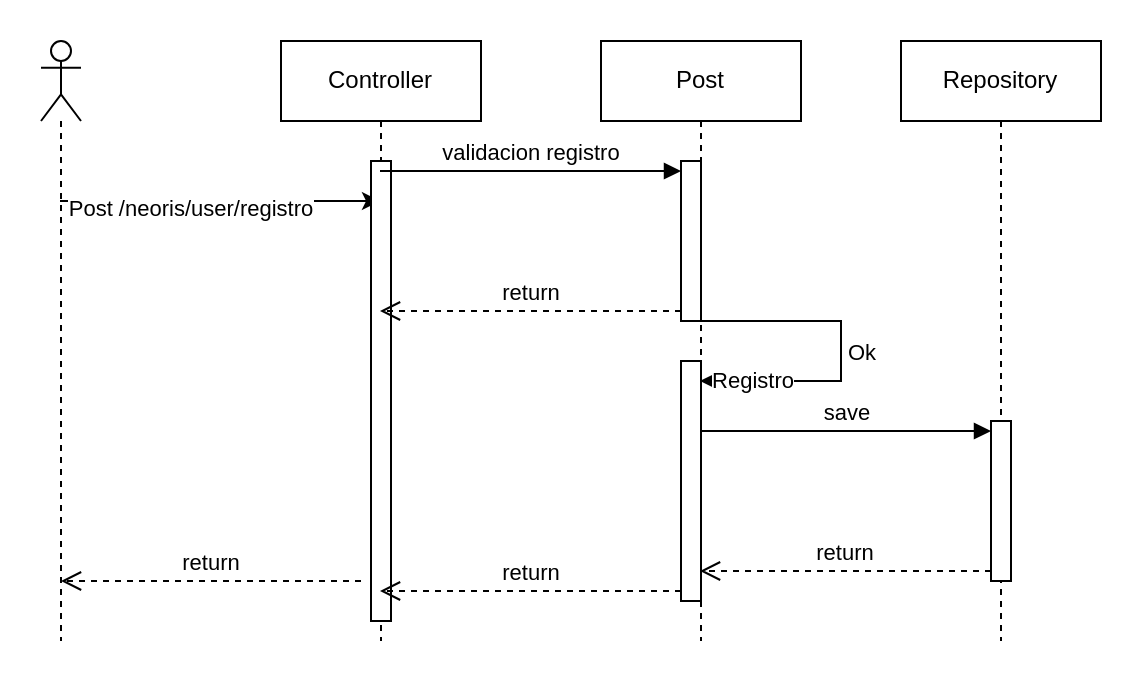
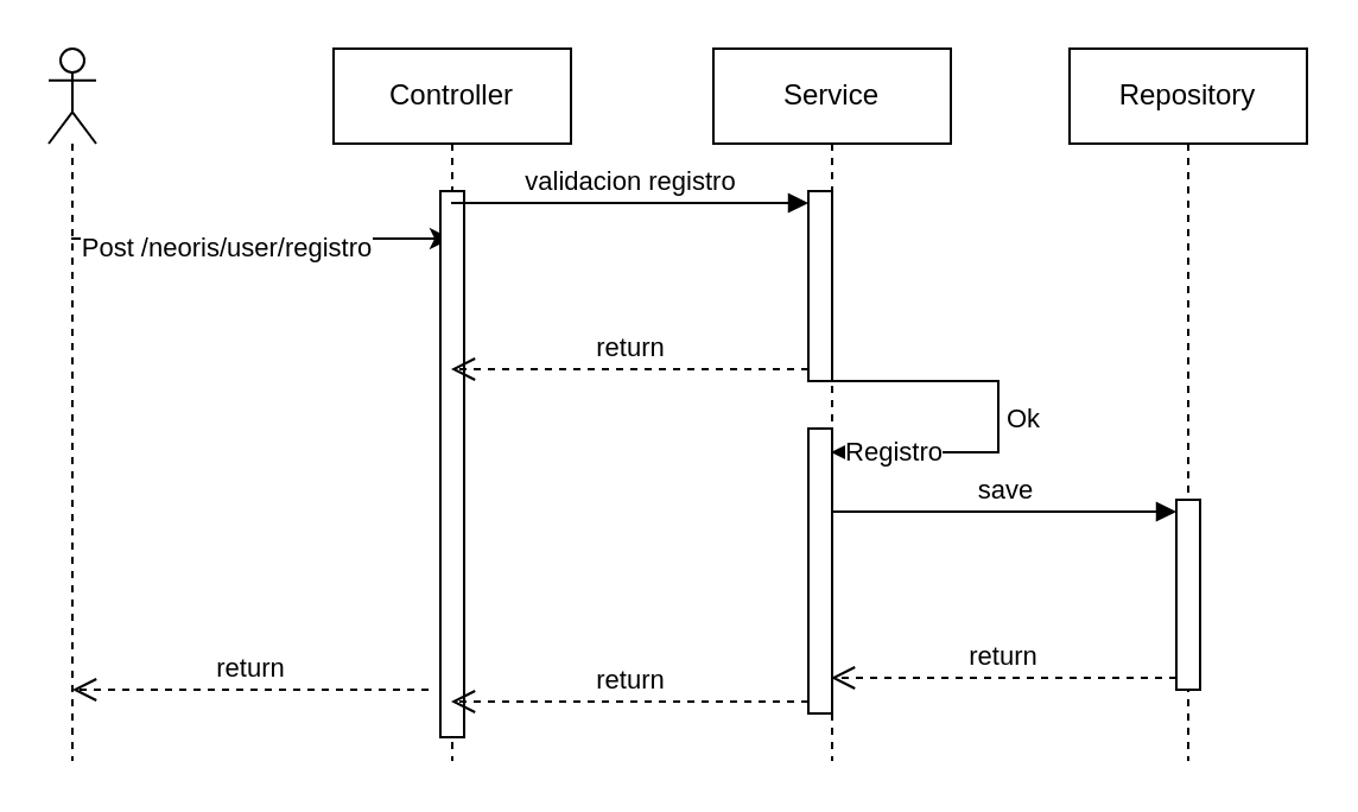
  <mxCell id="0" />
  <mxCell id="1" parent="0" />
  <mxCell id="2" style="rounded=0;orthogonalLoop=1;jettySize=auto;html=1;" edge="1" parent="1" target="5"><mxGeometry relative="1" as="geometry"><mxPoint x="29.5" y="100" as="sourcePoint" /><mxPoint x="160" y="100" as="targetPoint" /></mxGeometry></mxCell>
  <mxCell id="3" value="Post /neoris/user/registro" style="edgeLabel;html=1;align=center;verticalAlign=middle;resizable=0;points=[];" vertex="1" connectable="0" parent="2"><mxGeometry x="-0.184" y="-3" relative="1" as="geometry"><mxPoint as="offset" /></mxGeometry></mxCell>
  <mxCell id="4" value="" style="shape=umlLifeline;perimeter=lifelinePerimeter;whiteSpace=wrap;html=1;container=1;dropTarget=0;collapsible=0;recursiveResize=0;outlineConnect=0;portConstraint=eastwest;newEdgeStyle={&quot;curved&quot;:0,&quot;rounded&quot;:0};participant=umlActor;" vertex="1" parent="1"><mxGeometry x="20" y="20" width="20" height="300" as="geometry" /></mxCell>
  <mxCell id="5" value="Controller" style="shape=umlLifeline;perimeter=lifelinePerimeter;whiteSpace=wrap;html=1;container=1;dropTarget=0;collapsible=0;recursiveResize=0;outlineConnect=0;portConstraint=eastwest;newEdgeStyle={&quot;curved&quot;:0,&quot;rounded&quot;:0};" vertex="1" parent="1"><mxGeometry x="140" y="20" width="100" height="300" as="geometry" /></mxCell>
  <mxCell id="6" value="" style="html=1;points=[[0,0,0,0,5],[0,1,0,0,-5],[1,0,0,0,5],[1,1,0,0,-5]];perimeter=orthogonalPerimeter;outlineConnect=0;targetShapes=umlLifeline;portConstraint=eastwest;newEdgeStyle={&quot;curved&quot;:0,&quot;rounded&quot;:0};" vertex="1" parent="5"><mxGeometry x="45" y="60" width="10" height="230" as="geometry" /></mxCell>
- <mxCell id="7" value="Post" style="shape=umlLifeline;perimeter=lifelinePerimeter;whiteSpace=wrap;html=1;container=1;dropTarget=0;collapsible=0;recursiveResize=0;outlineConnect=0;portConstraint=eastwest;newEdgeStyle={&quot;curved&quot;:0,&quot;rounded&quot;:0};" vertex="1" parent="1"><mxGeometry x="300" y="20" width="100" height="300" as="geometry" /></mxCell>
+ <mxCell id="7" value="Service" style="shape=umlLifeline;perimeter=lifelinePerimeter;whiteSpace=wrap;html=1;container=1;dropTarget=0;collapsible=0;recursiveResize=0;outlineConnect=0;portConstraint=eastwest;newEdgeStyle={&quot;curved&quot;:0,&quot;rounded&quot;:0};" vertex="1" parent="1"><mxGeometry x="300" y="20" width="100" height="300" as="geometry" /></mxCell>
  <mxCell id="8" value="" style="html=1;points=[[0,0,0,0,5],[0,1,0,0,-5],[1,0,0,0,5],[1,1,0,0,-5]];perimeter=orthogonalPerimeter;outlineConnect=0;targetShapes=umlLifeline;portConstraint=eastwest;newEdgeStyle={&quot;curved&quot;:0,&quot;rounded&quot;:0};" vertex="1" parent="7"><mxGeometry x="40" y="60" width="10" height="80" as="geometry" /></mxCell>
  <mxCell id="9" value="" style="html=1;points=[[0,0,0,0,5],[0,1,0,0,-5],[1,0,0,0,5],[1,1,0,0,-5]];perimeter=orthogonalPerimeter;outlineConnect=0;targetShapes=umlLifeline;portConstraint=eastwest;newEdgeStyle={&quot;curved&quot;:0,&quot;rounded&quot;:0};" vertex="1" parent="7"><mxGeometry x="40" y="160" width="10" height="120" as="geometry" /></mxCell>
  <mxCell id="10" value="Repository" style="shape=umlLifeline;perimeter=lifelinePerimeter;whiteSpace=wrap;html=1;container=1;dropTarget=0;collapsible=0;recursiveResize=0;outlineConnect=0;portConstraint=eastwest;newEdgeStyle={&quot;curved&quot;:0,&quot;rounded&quot;:0};" vertex="1" parent="1"><mxGeometry x="450" y="20" width="100" height="300" as="geometry" /></mxCell>
  <mxCell id="11" value="" style="html=1;points=[[0,0,0,0,5],[0,1,0,0,-5],[1,0,0,0,5],[1,1,0,0,-5]];perimeter=orthogonalPerimeter;outlineConnect=0;targetShapes=umlLifeline;portConstraint=eastwest;newEdgeStyle={&quot;curved&quot;:0,&quot;rounded&quot;:0};" vertex="1" parent="10"><mxGeometry x="45" y="190" width="10" height="80" as="geometry" /></mxCell>
  <mxCell id="12" value="return" style="html=1;verticalAlign=bottom;endArrow=open;dashed=1;endSize=8;curved=0;rounded=0;" edge="1" parent="1"><mxGeometry relative="1" as="geometry"><mxPoint x="180" y="290" as="sourcePoint" /><mxPoint x="30" y="290" as="targetPoint" /></mxGeometry></mxCell>
  <mxCell id="13" value="validacion registro" style="html=1;verticalAlign=bottom;endArrow=block;curved=0;rounded=0;entryX=0;entryY=0;entryDx=0;entryDy=5;" edge="1" target="8" parent="1" source="5"><mxGeometry relative="1" as="geometry"><mxPoint x="270" y="85" as="sourcePoint" /></mxGeometry></mxCell>
  <mxCell id="14" value="return" style="html=1;verticalAlign=bottom;endArrow=open;dashed=1;endSize=8;curved=0;rounded=0;exitX=0;exitY=1;exitDx=0;exitDy=-5;" edge="1" source="8" parent="1" target="5"><mxGeometry relative="1" as="geometry"><mxPoint x="270" y="155" as="targetPoint" /></mxGeometry></mxCell>
  <mxCell id="15" value="return" style="html=1;verticalAlign=bottom;endArrow=open;dashed=1;endSize=8;curved=0;rounded=0;exitX=0;exitY=1;exitDx=0;exitDy=-5;" edge="1" source="9" parent="1" target="5"><mxGeometry relative="1" as="geometry"><mxPoint x="270" y="255" as="targetPoint" /></mxGeometry></mxCell>
  <mxCell id="16" value="Ok" style="html=1;align=left;spacingLeft=2;endArrow=block;rounded=0;edgeStyle=orthogonalEdgeStyle;curved=0;rounded=0;" edge="1" target="7" parent="1" source="7"><mxGeometry relative="1" as="geometry"><mxPoint x="390" y="160" as="sourcePoint" /><Array as="points"><mxPoint x="420" y="160" /><mxPoint x="420" y="190" /></Array><mxPoint x="395" y="190" as="targetPoint" /></mxGeometry></mxCell>
  <mxCell id="17" value="Registro" style="edgeLabel;html=1;align=center;verticalAlign=middle;resizable=0;points=[];" vertex="1" connectable="0" parent="16"><mxGeometry x="0.692" y="-1" relative="1" as="geometry"><mxPoint as="offset" /></mxGeometry></mxCell>
  <mxCell id="18" value="save" style="html=1;verticalAlign=bottom;endArrow=block;curved=0;rounded=0;entryX=0;entryY=0;entryDx=0;entryDy=5;" edge="1" target="11" parent="1" source="9"><mxGeometry relative="1" as="geometry"><mxPoint x="430" y="195" as="sourcePoint" /></mxGeometry></mxCell>
  <mxCell id="19" value="return" style="html=1;verticalAlign=bottom;endArrow=open;dashed=1;endSize=8;curved=0;rounded=0;exitX=0;exitY=1;exitDx=0;exitDy=-5;" edge="1" source="11" parent="1" target="7"><mxGeometry relative="1" as="geometry"><mxPoint x="430" y="265" as="targetPoint" /></mxGeometry></mxCell>
